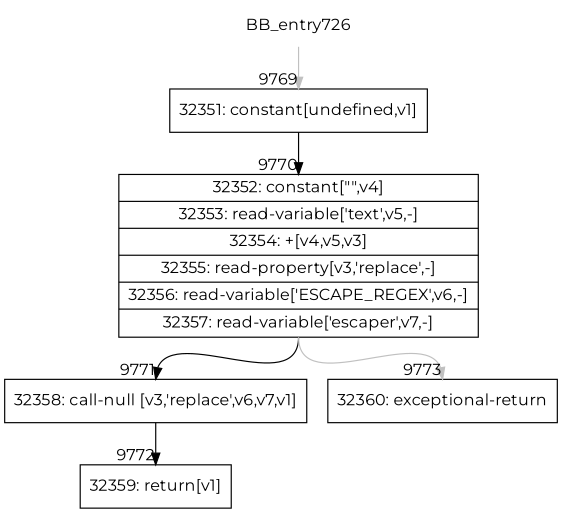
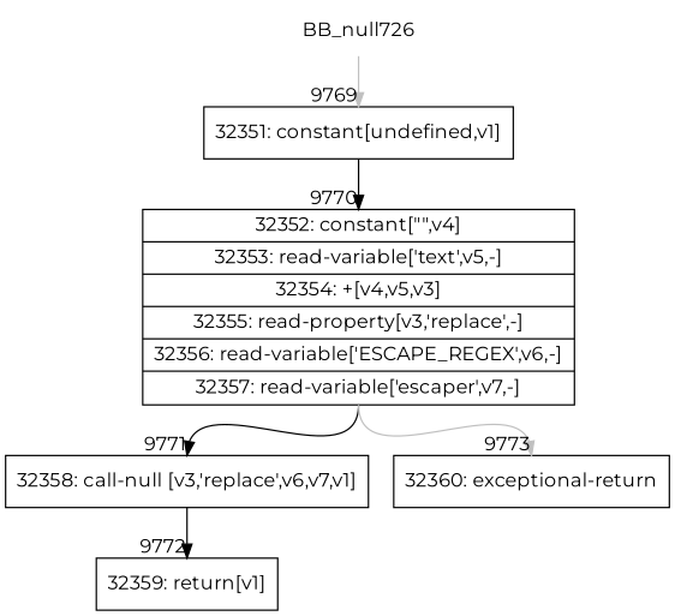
  digraph {
    fontname=Montserrat
    rankdir=TD
    node [fontname=Montserrat shape=record]
    edge [fontname=Montserrat headport=n tailport=s]
-   BB_entry726 [shape=none]
+   BB_entry726 [shape=none label=BB_null726]
    n2 [label="{32351: constant[undefined,v1]}"]
    n3 [label="{32352: constant[\"\",v4]|32353: read-variable['text',v5,-]|32354: +[v4,v5,v3]|32355: read-property[v3,'replace',-]|32356: read-variable['ESCAPE_REGEX',v6,-]|32357: read-variable['escaper',v7,-]}"]
    n4 [label="{32358: call-null [v3,'replace',v6,v7,v1]}"]
    n5 [label="{32360: exceptional-return}"]
    n6 [label="{32359: return[v1]}"]
    BB_entry726 -> n2 [color=gray headlabel="    9769"]
    n2 -> n3 [headlabel="      9770"]
    n3 -> n4 [headlabel="      9771"]
    n3 -> n5 [color=gray headlabel="      9773"]
    n4 -> n6 [headlabel="      9772"]
  }
